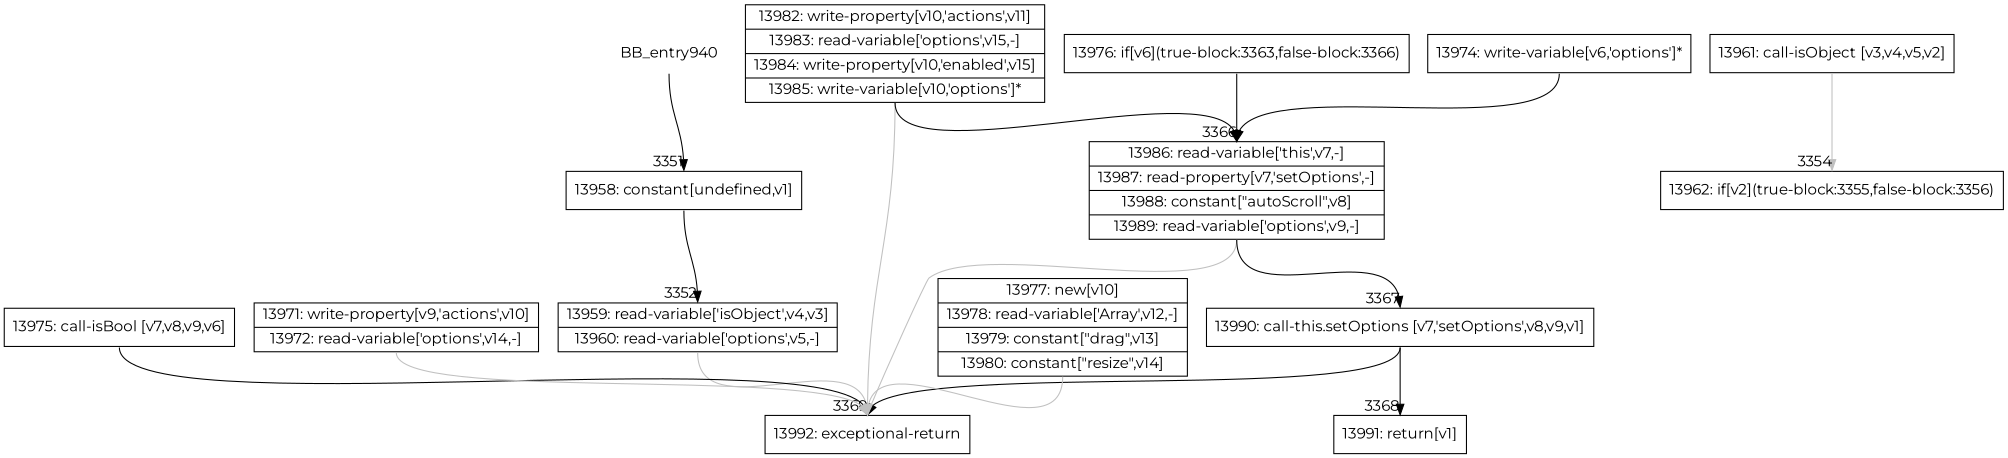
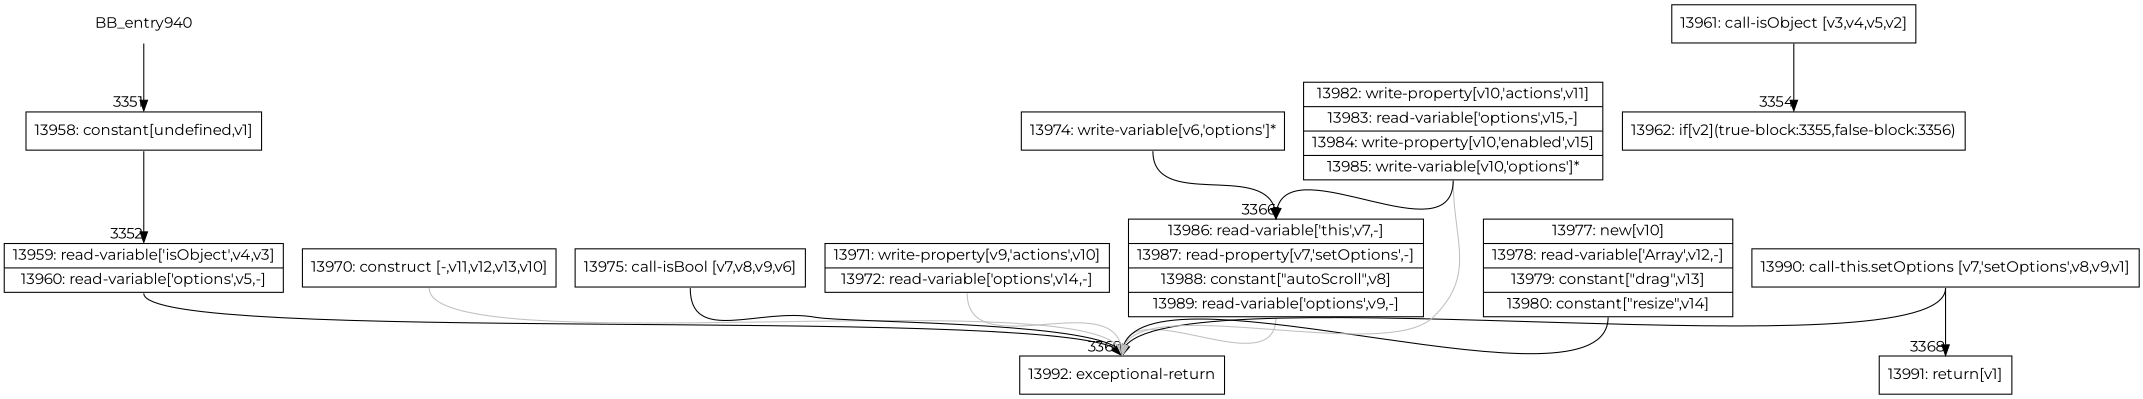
  digraph {
    fontname=Montserrat
    rankdir=TD
    node [fontname=Montserrat shape=record]
    edge [fontname=Montserrat headport=n tailport=s]
    n1 [label=BB_entry940 shape=none]
    n2 [label="{13958: constant[undefined,v1]}"]
    n3 [label="{13959: read-variable['isObject',v4,v3]|13960: read-variable['options',v5,-]}"]
    n4 [label="{13992: exceptional-return}"]
    n5 [label="{13961: call-isObject [v3,v4,v5,v2]}"]
    n6 [label="{13962: if[v2](true-block:3355,false-block:3356)}"]
+   n7 [label="{13970: construct [-,v11,v12,v13,v10]}"]
    n8 [label="{13975: call-isBool [v7,v8,v9,v6]}"]
    n9 [label="{13971: write-property[v9,'actions',v10]|13972: read-variable['options',v14,-]}"]
-   n10 [label="{13976: if[v6](true-block:3363,false-block:3366)}"]
    n11 [label="{13986: read-variable['this',v7,-]|13987: read-property[v7,'setOptions',-]|13988: constant[\"autoScroll\",v8]|13989: read-variable['options',v9,-]}"]
    n12 [label="{13974: write-variable[v6,'options']*}"]
    n13 [label="{13990: call-this.setOptions [v7,'setOptions',v8,v9,v1]}"]
    n14 [label="{13991: return[v1]}"]
    n15 [label="{13977: new[v10]|13978: read-variable['Array',v12,-]|13979: constant[\"drag\",v13]|13980: constant[\"resize\",v14]}"]
    n16 [label="{13982: write-property[v10,'actions',v11]|13983: read-variable['options',v15,-]|13984: write-property[v10,'enabled',v15]|13985: write-variable[v10,'options']*}"]
    n1 -> n2 [headlabel="    3351"]
    n2 -> n3 [headlabel="      3352"]
-   n3 -> n4 [color=gray headlabel="      3369"]
-   n5 -> n6 [headlabel="      3354" color=gray]
+   n3 -> n4 [color=black headlabel="      3369"]
+   n5 -> n6 [headlabel="      3354"]
+   n7 -> n4 [color=gray]
    n8 -> n4 [color=black]
    n9 -> n4 [color=gray]
-   n10 -> n11
    n11 -> n4 [color=gray]
-   n11 -> n13 [headlabel="      3367"]
    n12 -> n11 [headlabel="      3366"]
    n13 -> n4 [color=black]
    n13 -> n14 [headlabel="      3368"]
-   n15 -> n4 [color=gray]
+   n15 -> n4 [color=black]
    n16 -> n4 [color=gray]
    n16 -> n11
  }
